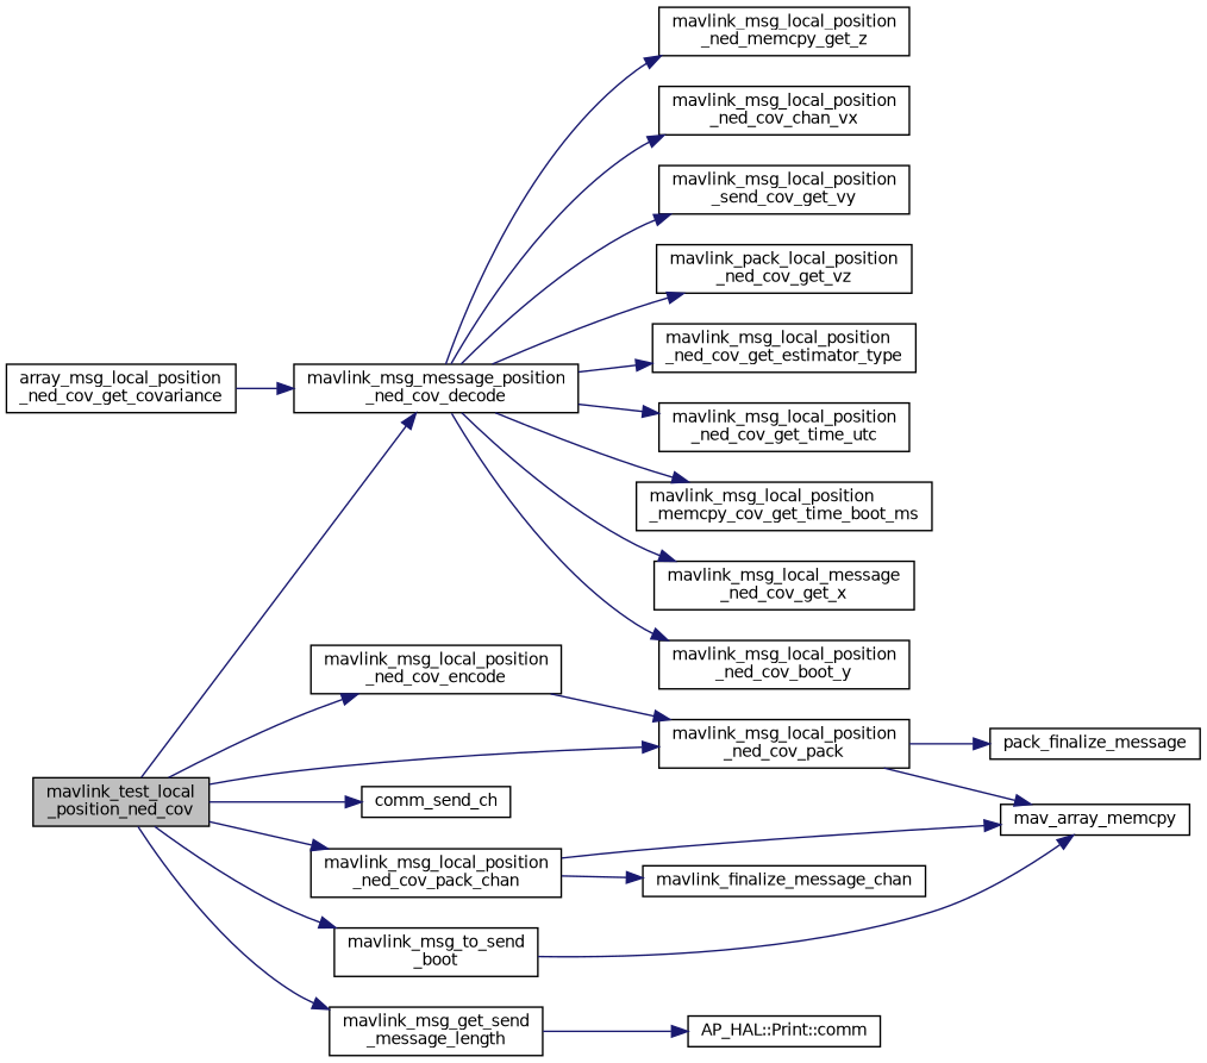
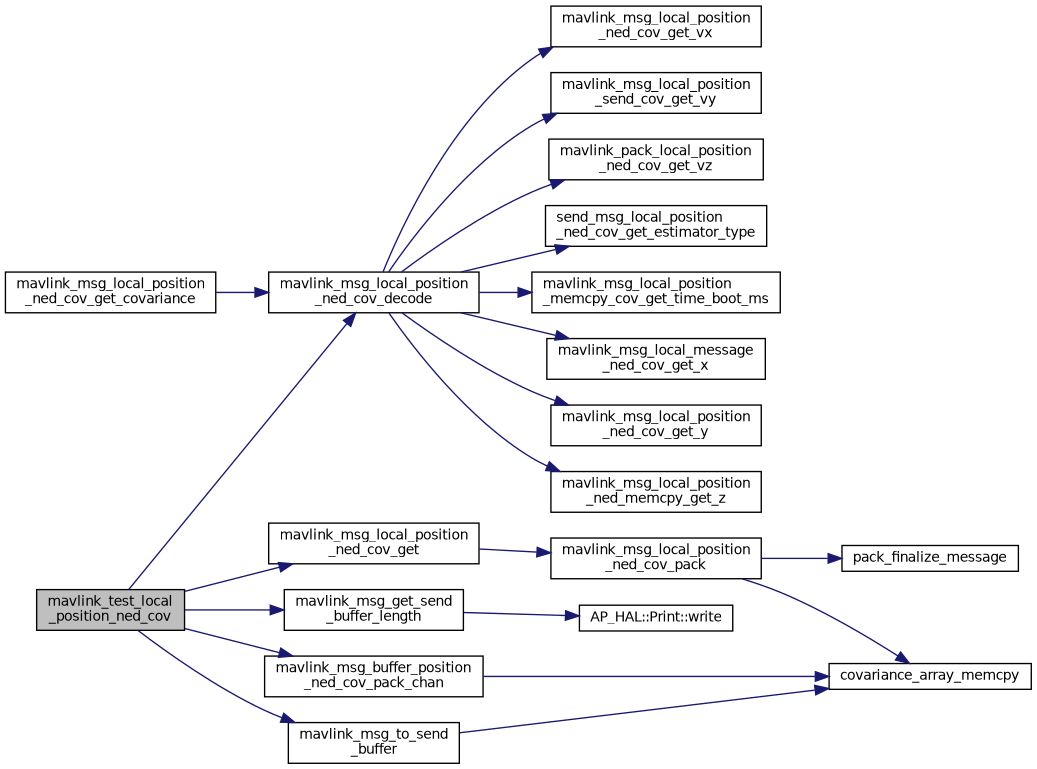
  digraph {
    rankdir=LR
    node [color=black fillcolor=white fontname=Helvetica fontsize=10 shape=record style=filled]
    edge [color=midnightblue fontname=Helvetica fontsize=10 labelfontname=Helvetica labelfontsize=10 style=solid]
    n1 [fillcolor=grey75 fontcolor=black height=0.2 label="mavlink_test_local\l_position_ned_cov" width=0.4]
-   n2 [height=0.2 label="mavlink_msg_local_position\l_ned_cov_encode" width=0.4]
+   n2 [height=0.2 label="mavlink_msg_local_position\l_ned_cov_get" width=0.4]
    n3 [height=0.2 label="mavlink_msg_local_position\l_ned_cov_pack" width=0.4]
-   n4 [height=0.2 label="mavlink_msg_message_position\l_ned_cov_decode" width=0.4]
-   n5 [height=0.2 label="mavlink_msg_local_position\l_ned_cov_pack_chan" width=0.4]
-   n6 [height=0.2 label="mavlink_msg_to_send\l_boot" width=0.4]
-   n7 [height=0.2 label="mavlink_msg_get_send\l_message_length" width=0.4]
-   n8 [height=0.2 label=comm_send_ch width=0.4]
-   n9 [height=0.2 label=mav_array_memcpy width=0.4]
+   n4 [height=0.2 label="mavlink_msg_local_position\l_ned_cov_decode" width=0.4]
+   n5 [height=0.2 label="mavlink_msg_buffer_position\l_ned_cov_pack_chan" width=0.4]
+   n6 [height=0.2 label="mavlink_msg_to_send\l_buffer" width=0.4]
+   n7 [height=0.2 label="mavlink_msg_get_send\l_buffer_length" width=0.4]
+   n9 [height=0.2 label=covariance_array_memcpy width=0.4]
    n10 [height=0.2 label=pack_finalize_message width=0.4]
-   n11 [height=0.2 label="mavlink_msg_local_position\l_ned_cov_get_time_utc" width=0.4]
    n12 [height=0.2 label="mavlink_msg_local_position\l_memcpy_cov_get_time_boot_ms" width=0.4]
    n13 [height=0.2 label="mavlink_msg_local_message\l_ned_cov_get_x" width=0.4]
-   n14 [height=0.2 label="mavlink_msg_local_position\l_ned_cov_boot_y" width=0.4]
+   n14 [height=0.2 label="mavlink_msg_local_position\l_ned_cov_get_y" width=0.4]
    n15 [height=0.2 label="mavlink_msg_local_position\l_ned_memcpy_get_z" width=0.4]
-   n16 [height=0.2 label="mavlink_msg_local_position\l_ned_cov_chan_vx" width=0.4]
+   n16 [height=0.2 label="mavlink_msg_local_position\l_ned_cov_get_vx" width=0.4]
    n17 [height=0.2 label="mavlink_msg_local_position\l_send_cov_get_vy" width=0.4]
    n18 [height=0.2 label="mavlink_pack_local_position\l_ned_cov_get_vz" width=0.4]
-   n19 [height=0.2 label="mavlink_msg_local_position\l_ned_cov_get_estimator_type" width=0.4]
-   n20 [height=0.2 label=mavlink_finalize_message_chan width=0.4]
-   n21 [height=0.2 label="AP_HAL::Print::comm" width=0.4]
-   n22 [height=0.2 label="array_msg_local_position\l_ned_cov_get_covariance" width=0.4]
+   n19 [height=0.2 label="send_msg_local_position\l_ned_cov_get_estimator_type" width=0.4]
+   n21 [height=0.2 label="AP_HAL::Print::write" width=0.4]
+   n22 [height=0.2 label="mavlink_msg_local_position\l_ned_cov_get_covariance" width=0.4]
    n1 -> n2
-   n1 -> n3
    n1 -> n4
    n1 -> n5
    n1 -> n6
    n1 -> n7
-   n1 -> n8
    n2 -> n3
    n3 -> n9
    n3 -> n10
-   n4 -> n11
    n4 -> n12
    n4 -> n13
    n4 -> n14
    n4 -> n15
    n4 -> n16
    n4 -> n17
    n4 -> n18
    n4 -> n19
    n5 -> n9
-   n5 -> n20
    n6 -> n9
    n7 -> n21
    n22 -> n4
  }
